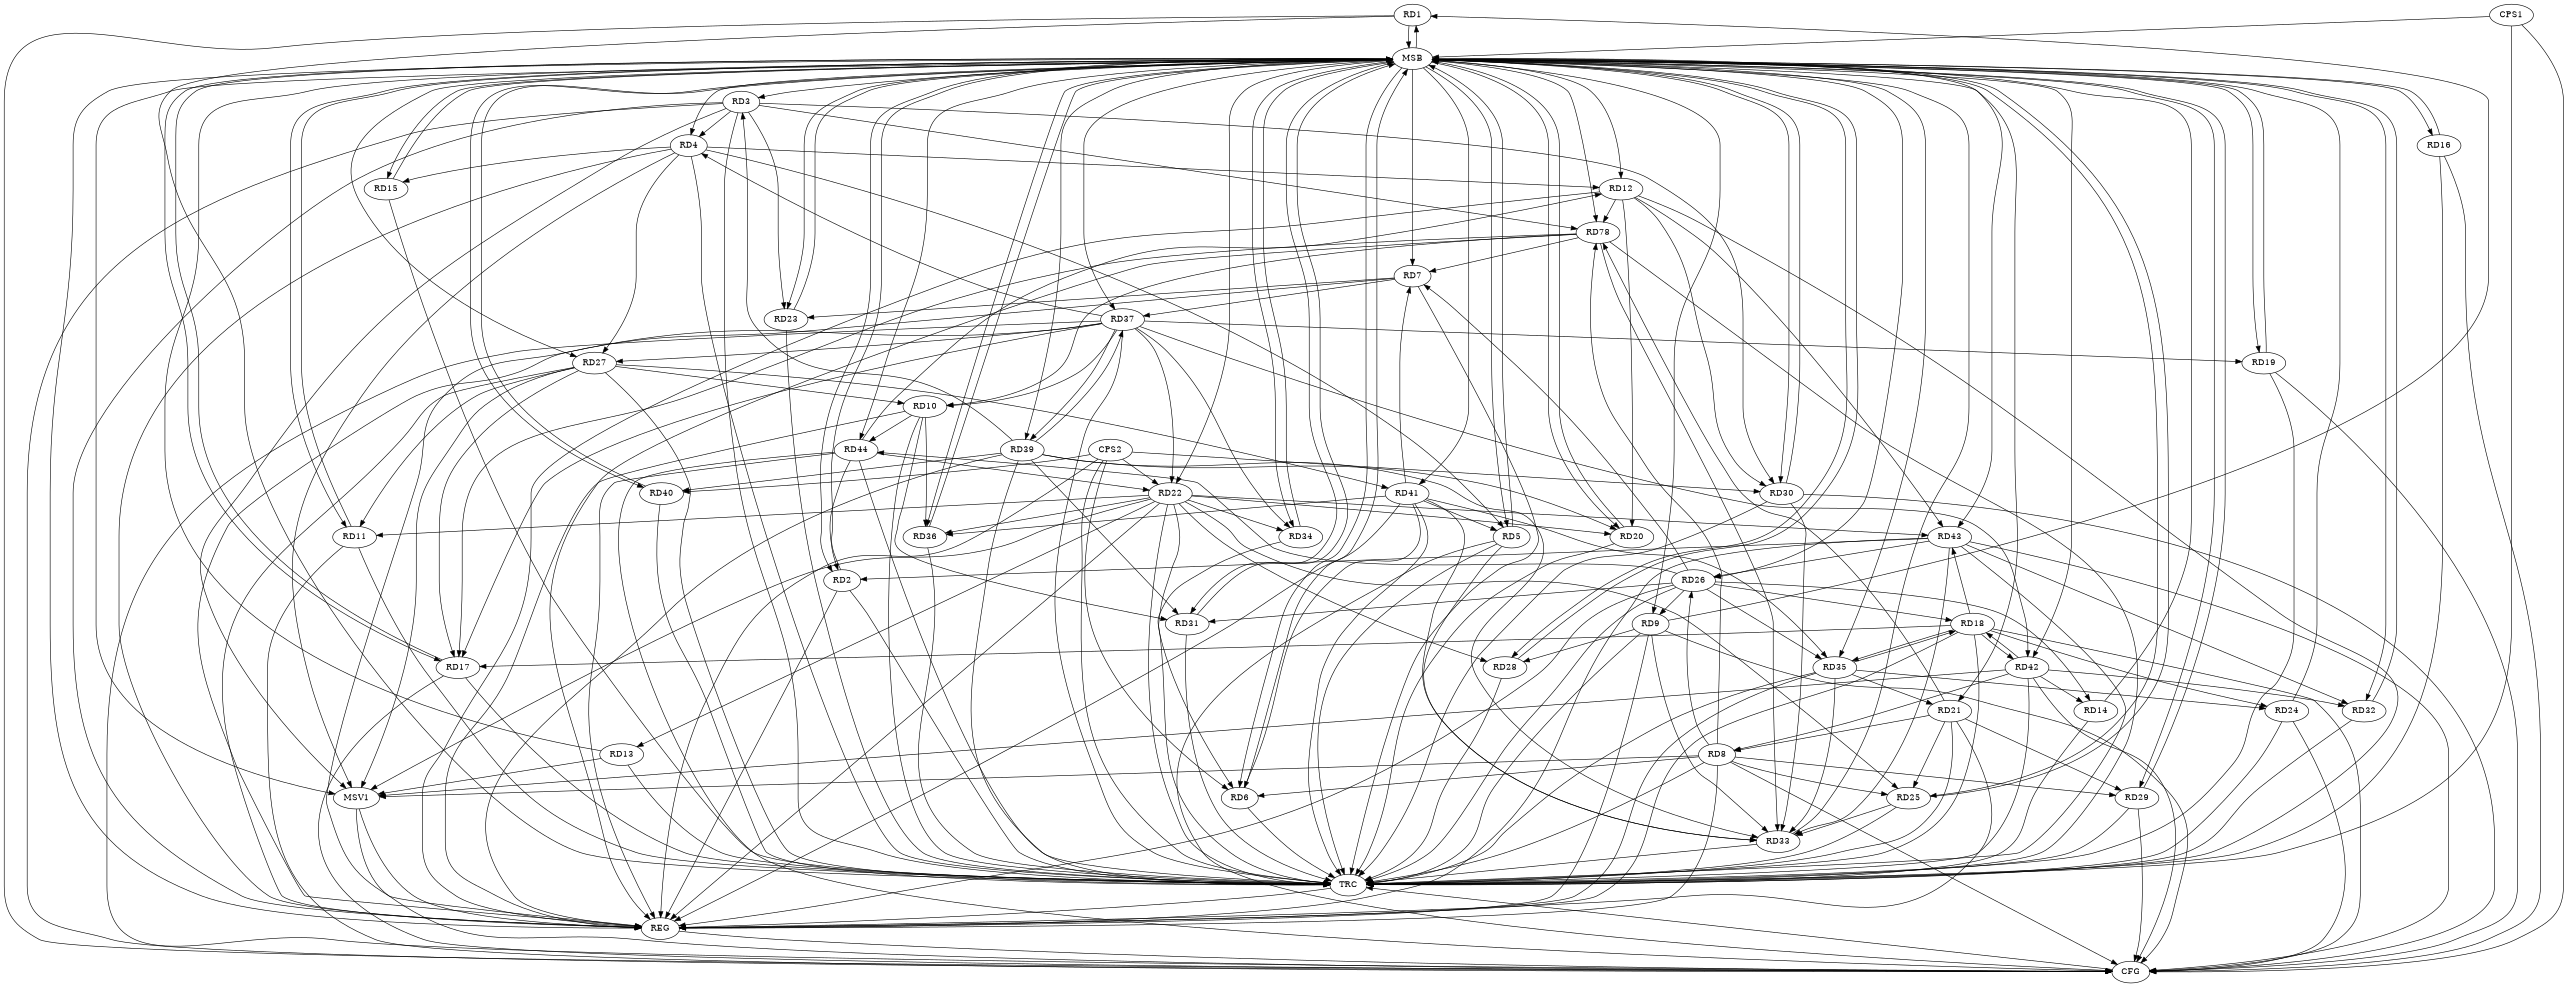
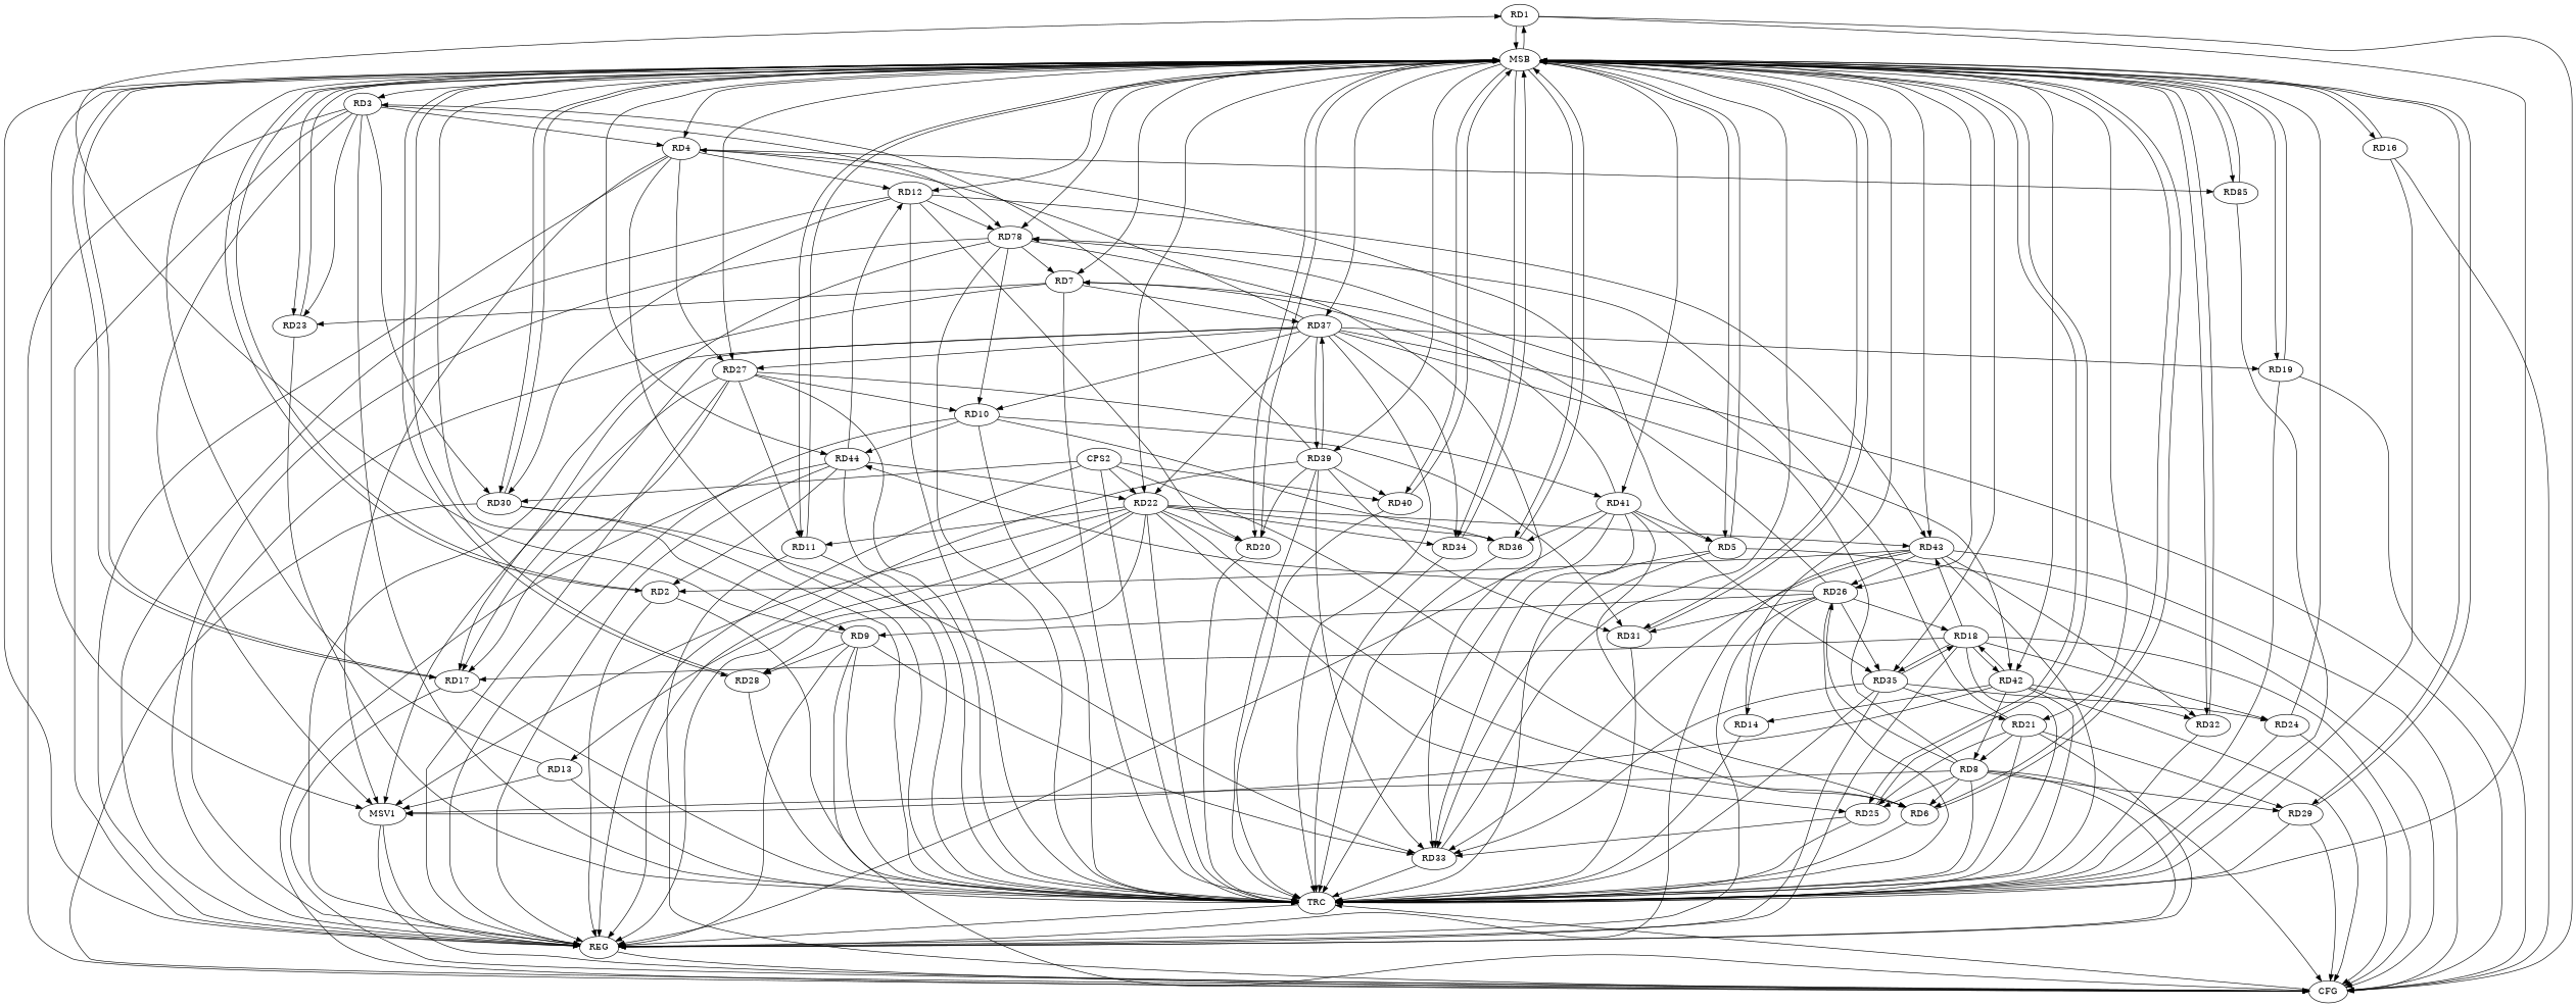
  strict digraph {
    n1 [label=RD1]
    n2 [label=MSB]
    n3 [label=CFG]
    n4 [label=TRC]
    n5 [label=RD2]
    n6 [label=RD3]
    n7 [label=RD4]
    n8 [label=RD23]
    n9 [label=RD30]
    n10 [label=RD78]
    n11 [label=REG]
    n12 [label=MSV1]
    n13 [label=RD5]
    n14 [label=RD12]
-   n15 [label=RD15]
+   n15 [label=RD85]
    n16 [label=RD27]
    n17 [label=RD6]
    n18 [label=RD7]
    n19 [label=RD37]
    n20 [label=RD25]
    n21 [label=RD26]
    n22 [label=RD29]
    n23 [label=RD9]
    n24 [label=RD28]
    n25 [label=RD31]
    n26 [label=RD36]
    n27 [label=RD44]
    n28 [label=RD11]
    n29 [label=RD20]
    n30 [label=RD43]
    n31 [label=RD16]
    n32 [label=RD17]
    n33 [label=RD35]
    n34 [label=RD42]
    n35 [label=RD19]
    n36 [label=RD21]
    n37 [label=RD22]
    n38 [label=RD34]
    n39 [label=RD41]
    n40 [label=RD32]
    n41 [label=RD39]
    n42 [label=RD40]
    n43 [label=RD33]
    n44 [label=RD10]
    n45 [label=RD8]
    n46 [label=RD14]
    n47 [label=RD18]
    n48 [label=RD13]
    n49 [label=RD24]
-   n50 [label=CPS1]
    n51 [label=CPS2]
    n1 -> n2
    n1 -> n3
    n1 -> n4
    n2 -> n1
    n2 -> n5
    n2 -> n6
    n2 -> n7
    n2 -> n8
    n2 -> n9
    n2 -> n10
    n2 -> n11
    n2 -> n12
    n2 -> n13
    n2 -> n14
    n2 -> n15
    n2 -> n16
    n2 -> n17
    n2 -> n18
    n2 -> n19
    n2 -> n20
    n2 -> n21
    n2 -> n22
    n2 -> n23
    n2 -> n24
    n2 -> n25
    n2 -> n26
    n2 -> n27
    n2 -> n28
    n2 -> n29
    n2 -> n30
    n2 -> n31
    n2 -> n32
    n2 -> n33
    n2 -> n34
    n2 -> n35
    n2 -> n36
    n2 -> n37
    n2 -> n38
    n2 -> n39
    n2 -> n40
    n2 -> n41
    n2 -> n42
    n3 -> n4
    n4 -> n11
    n5 -> n2
    n5 -> n4
    n5 -> n11
    n6 -> n3
    n6 -> n4
    n6 -> n7
    n6 -> n8
    n6 -> n9
    n6 -> n10
    n6 -> n11
    n6 -> n12
    n7 -> n4
    n7 -> n11
    n7 -> n12
    n7 -> n13
    n7 -> n14
    n7 -> n15
    n7 -> n16
    n8 -> n2
    n8 -> n4
    n9 -> n2
    n9 -> n3
    n9 -> n4
    n9 -> n43
    n10 -> n4
    n10 -> n11
    n10 -> n18
    n10 -> n32
    n10 -> n43
    n10 -> n44
    n11 -> n3
    n12 -> n3
    n12 -> n11
    n13 -> n2
    n13 -> n3
    n13 -> n4
    n13 -> n43
    n14 -> n4
    n14 -> n9
    n14 -> n10
    n14 -> n11
    n14 -> n29
    n14 -> n30
    n15 -> n2
    n15 -> n4
    n16 -> n4
    n16 -> n11
    n16 -> n12
    n16 -> n28
    n16 -> n32
    n16 -> n39
    n16 -> n44
    n17 -> n2
    n17 -> n4
    n18 -> n4
    n18 -> n8
    n18 -> n11
    n18 -> n19
    n19 -> n3
    n19 -> n4
    n19 -> n7
    n19 -> n11
    n19 -> n16
    n19 -> n32
    n19 -> n34
    n19 -> n35
    n19 -> n37
    n19 -> n38
    n19 -> n41
    n19 -> n44
    n20 -> n2
    n20 -> n4
    n20 -> n43
    n21 -> n4
    n21 -> n11
    n21 -> n18
    n21 -> n23
    n21 -> n25
    n21 -> n27
    n21 -> n33
    n21 -> n46
    n21 -> n47
    n22 -> n2
    n22 -> n3
    n22 -> n4
    n23 -> n1
    n23 -> n3
    n23 -> n4
    n23 -> n11
    n23 -> n24
    n23 -> n43
    n24 -> n2
    n24 -> n4
    n25 -> n2
    n25 -> n4
    n26 -> n2
    n26 -> n4
    n27 -> n3
    n27 -> n4
    n27 -> n5
    n27 -> n11
    n27 -> n14
    n27 -> n37
    n28 -> n2
    n28 -> n3
    n28 -> n4
    n29 -> n2
    n29 -> n4
    n30 -> n3
    n30 -> n4
    n30 -> n5
    n30 -> n11
    n30 -> n21
    n30 -> n40
    n30 -> n43
    n31 -> n2
    n31 -> n3
    n31 -> n4
    n32 -> n2
    n32 -> n3
    n32 -> n4
    n33 -> n4
    n33 -> n11
    n33 -> n36
    n33 -> n43
    n33 -> n47
    n33 -> n49
    n34 -> n3
    n34 -> n4
    n34 -> n12
    n34 -> n40
    n34 -> n45
    n34 -> n46
    n34 -> n47
    n35 -> n2
    n35 -> n3
    n35 -> n4
    n36 -> n4
    n36 -> n10
    n36 -> n11
    n36 -> n20
    n36 -> n22
    n36 -> n45
    n37 -> n4
    n37 -> n11
    n37 -> n12
    n37 -> n17
    n37 -> n20
    n37 -> n24
    n37 -> n26
    n37 -> n28
    n37 -> n29
    n37 -> n30
    n37 -> n38
    n37 -> n48
    n38 -> n2
    n38 -> n4
    n39 -> n4
    n39 -> n11
    n39 -> n13
    n39 -> n17
    n39 -> n18
    n39 -> n26
    n39 -> n33
    n39 -> n43
    n40 -> n2
    n40 -> n4
    n41 -> n4
    n41 -> n6
    n41 -> n11
    n41 -> n19
    n41 -> n25
    n41 -> n29
    n41 -> n42
    n41 -> n43
    n42 -> n2
    n42 -> n4
    n43 -> n2
    n43 -> n4
    n44 -> n4
    n44 -> n11
    n44 -> n25
    n44 -> n26
    n44 -> n27
    n45 -> n3
    n45 -> n4
    n45 -> n10
    n45 -> n11
    n45 -> n12
    n45 -> n17
    n45 -> n20
    n45 -> n21
    n45 -> n22
    n46 -> n2
    n46 -> n4
    n47 -> n3
    n47 -> n4
    n47 -> n11
    n47 -> n30
    n47 -> n32
    n47 -> n33
    n47 -> n34
    n47 -> n49
    n48 -> n2
    n48 -> n4
    n48 -> n12
    n49 -> n2
    n49 -> n3
    n49 -> n4
-   n50 -> n2
-   n50 -> n3
-   n50 -> n4
    n51 -> n4
    n51 -> n9
    n51 -> n11
    n51 -> n17
    n51 -> n37
    n51 -> n42
  }
